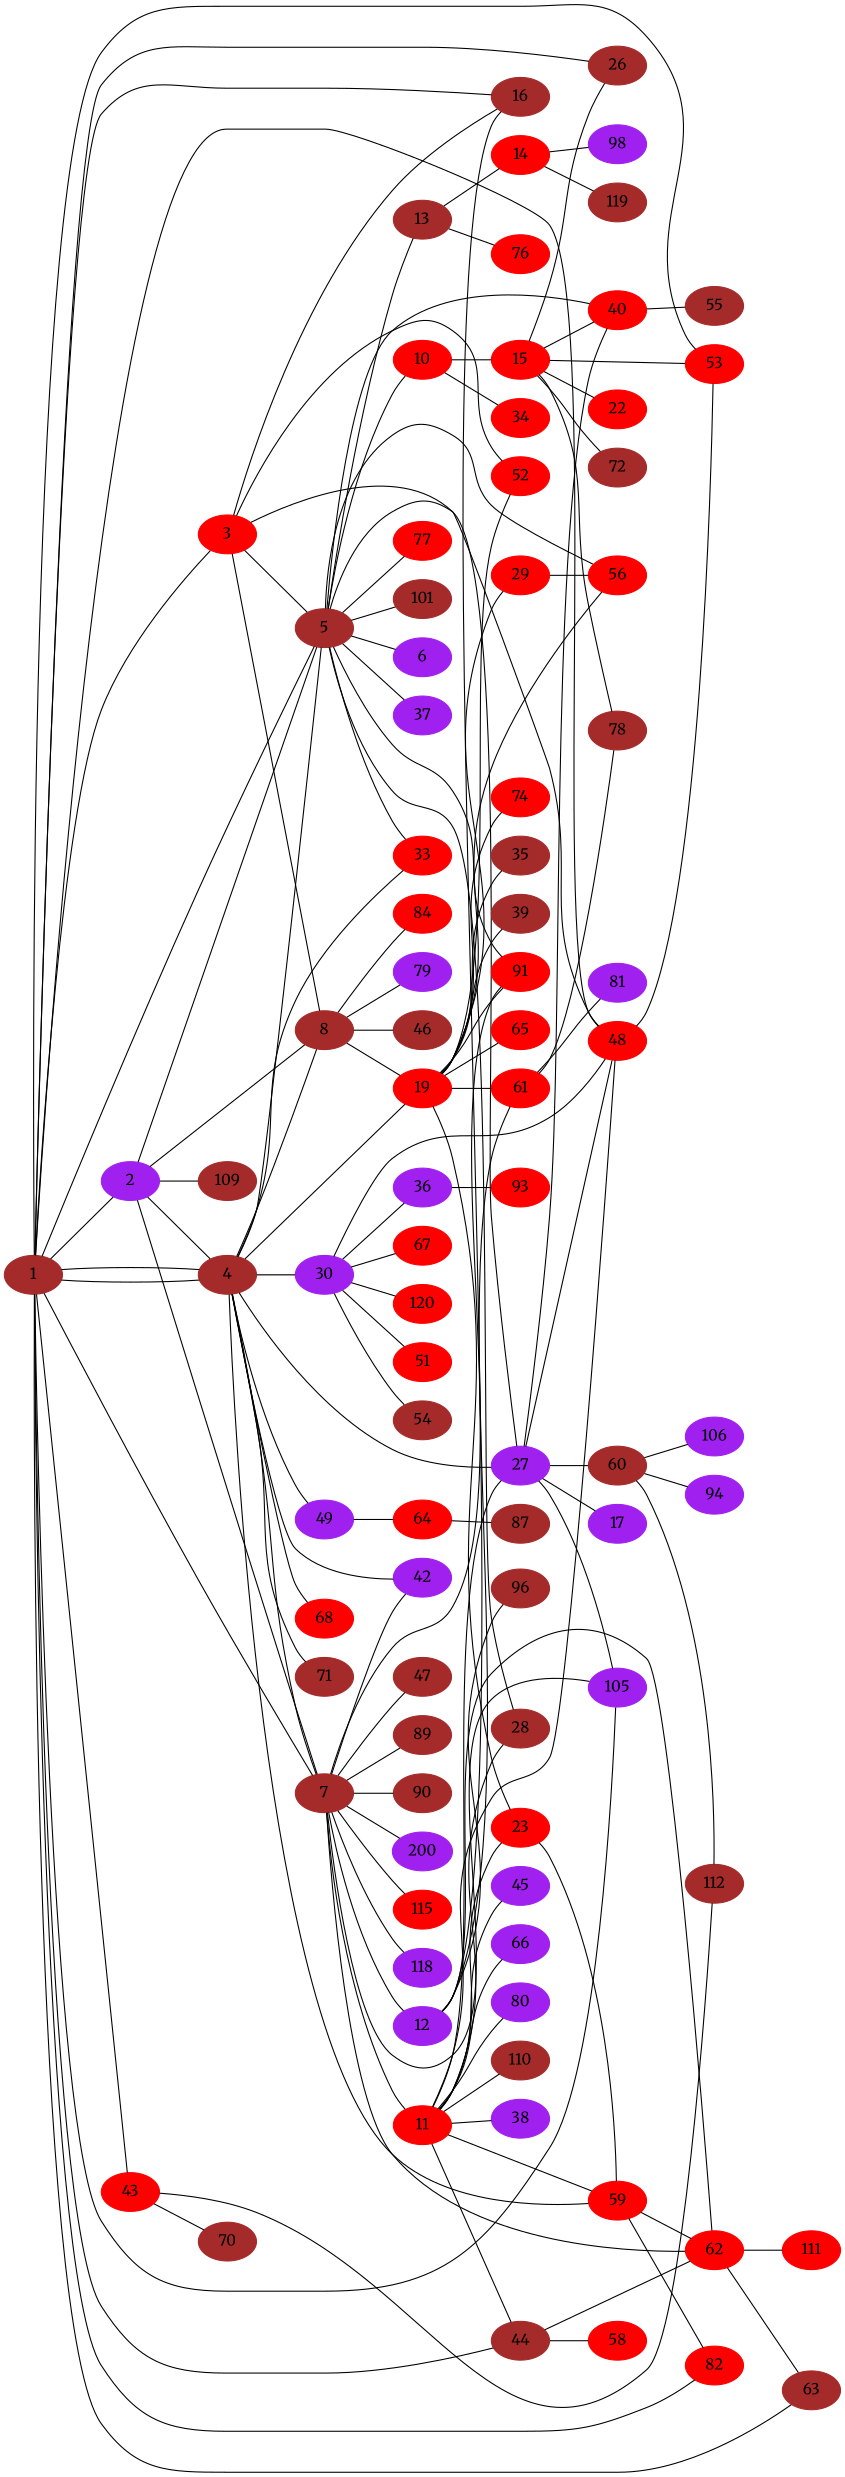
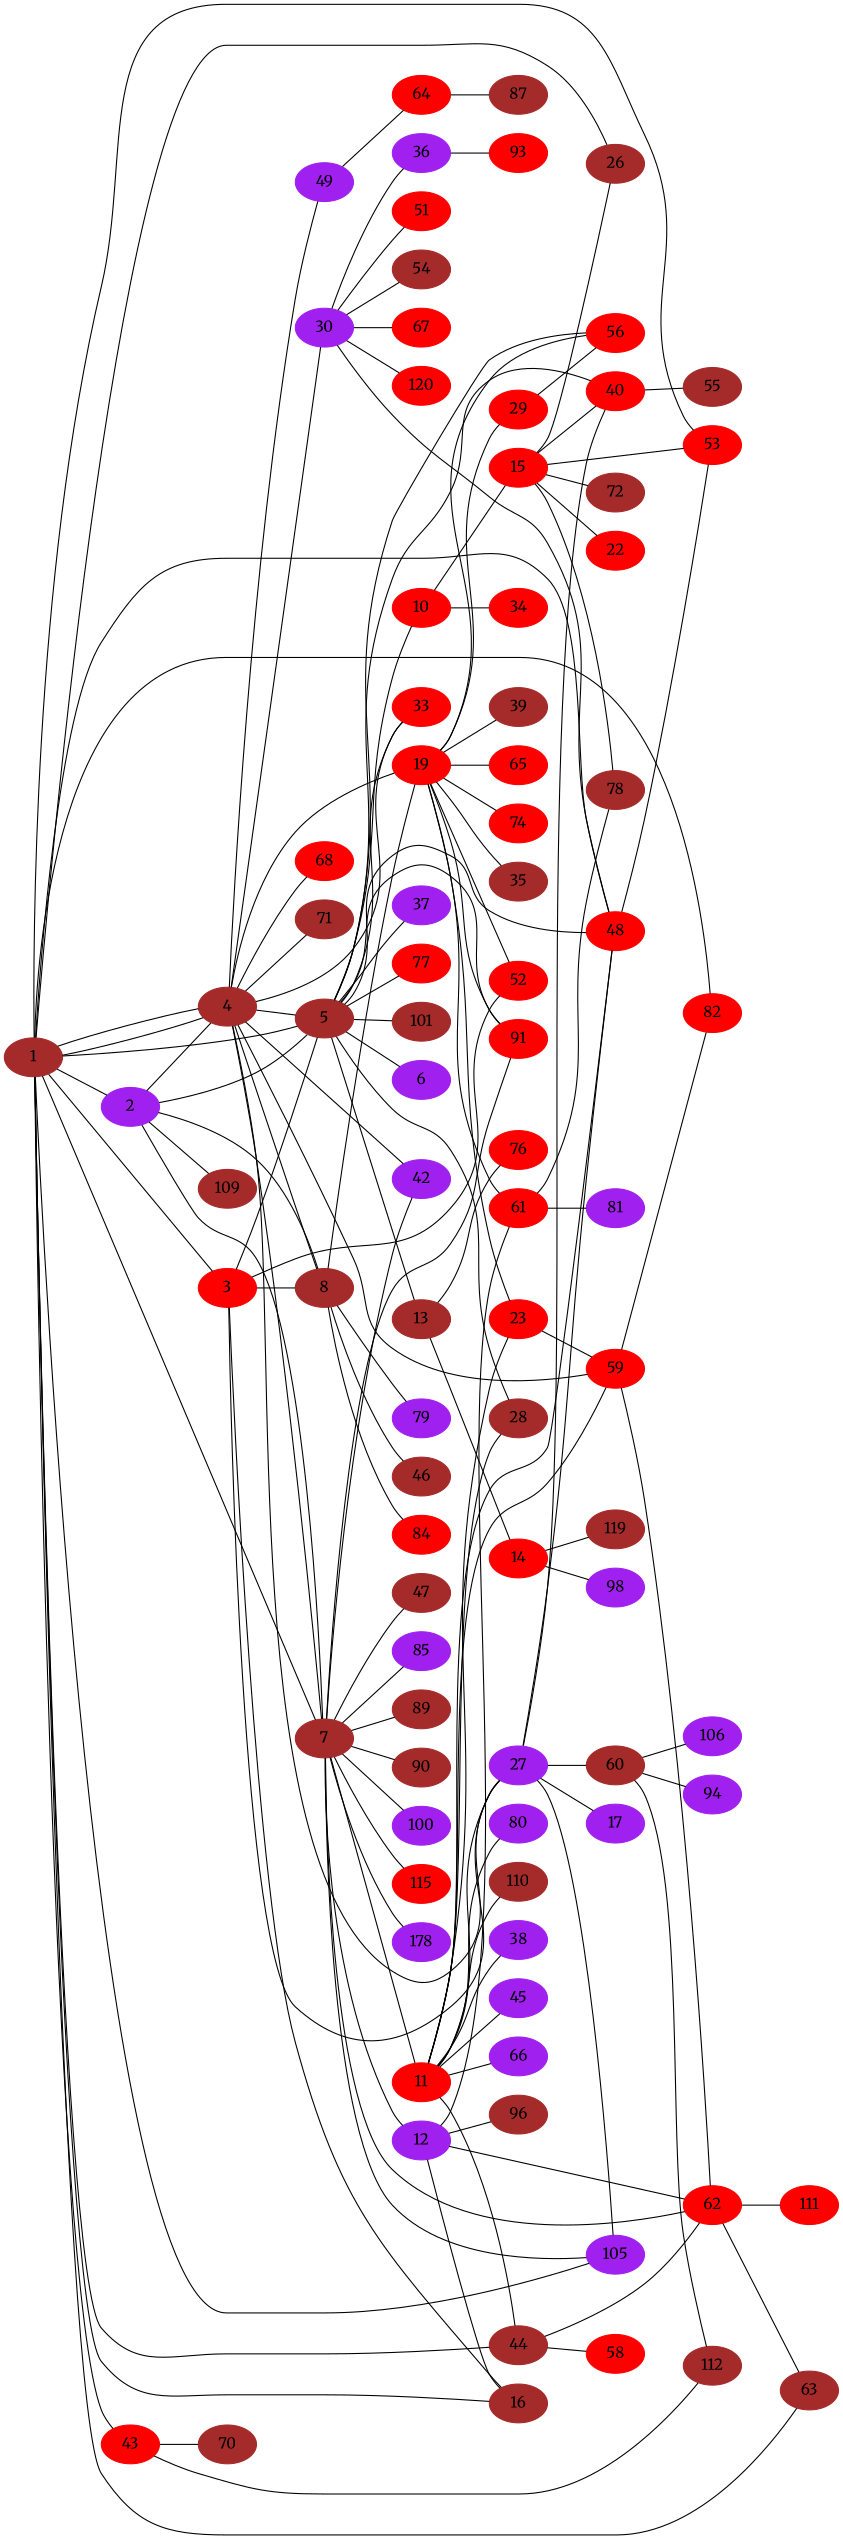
  graph {
    fontname=Merriweather
    rankdir=LR
    node [color=red fontname=Merriweather style=filled]
    edge [fontname=Merriweather]
    1 [color=brown super="+17"]
    2 [color=purple super="+117"]
    3
    4 [color=brown super="+9"]
    5 [color=brown super="+18"]
    7 [color=brown super="+41"]
    16 [color=brown]
    26 [color=brown]
    43
    44 [color=brown super="+79"]
    48 [super="+98"]
    53 [super="+116"]
    63 [color=brown super="+121"]
    82
    105 [color=purple super="+114"]
    8 [color=brown super="+32"]
    109 [color=brown]
    27 [color=purple super="+50"]
    52
    19 [super="+24"]
    30 [color=purple super="+103"]
    33 [super="+107"]
    42 [color=purple]
    49 [color=purple]
    59 [super="+95"]
    68
    71 [color=brown]
    6 [color=purple]
    10
    13 [color=brown super="+102"]
    28 [color=brown]
    37 [color=purple]
    40 [super="+73"]
    56 [super="+86"]
    77
    91
    101 [color=brown]
    11 [super="+20"]
    12 [color=purple super="+31"]
    47 [color=brown]
    62 [super="+88"]
+   85 [color=purple]
    89 [color=brown]
    90 [color=brown]
-   100 [color=purple label=200]
+   100 [color=purple]
    115
-   118 [color=purple]
+   118 [color=purple label=178]
    70 [color=brown]
    112 [color=brown]
    58
    46 [color=brown]
    84
    n53 [color=purple label=79]
    60 [color=brown super="+113"]
    n55 [color=purple label=17]
    23 [super="+69"]
    61 [super="+104"]
    29
    35 [color=brown]
    39 [color=brown]
    65
    74
    36 [color=purple]
    51 [super="+57"]
    54 [color=brown]
    67
    120
    64 [super="+75"]
    15 [super="+25"]
    34 [super="+108"]
    14 [super="+21"]
    76 [super="+83"]
    55 [color=brown]
    38 [color=purple]
    45 [color=purple]
    66 [color=purple]
    80 [color=purple]
    110 [color=brown]
    96 [color=brown]
    111
    22
    72 [color=brown]
    78 [color=brown]
    81 [color=purple]
    n85 [color=purple label=98]
    119 [color=brown]
    94 [color=purple]
    106 [color=purple]
    93
    87 [color=brown]
    1 -- 2
    1 -- 3
    1 -- 4 [weight=2]
    1 -- 4
    1 -- 5 [weight=2]
    1 -- 7
    1 -- 16
    1 -- 26
    1 -- 43
    1 -- 44
    1 -- 48
    1 -- 53
    1 -- 63
    1 -- 82
    1 -- 105
    2 -- 4
    2 -- 5 [weight=2]
    2 -- 7
    2 -- 8
    2 -- 109
    3 -- 5
    3 -- 16
    3 -- 8
    3 -- 27
    3 -- 52
    4 -- 5
    4 -- 7
    4 -- 8
    4 -- 27
    4 -- 19
    4 -- 30
    4 -- 33
    4 -- 42
    4 -- 49
    4 -- 59
    4 -- 68
    4 -- 71
    5 -- 48 [weight=2]
    5 -- 33
    5 -- 6
    5 -- 10
    5 -- 13
    5 -- 28
    5 -- 37
    5 -- 40 [weight=2]
    5 -- 56
    5 -- 77
    5 -- 91
    5 -- 101
    7 -- 105
    7 -- 42
    7 -- 91
    7 -- 11
    7 -- 12
    7 -- 47
    7 -- 62
+   7 -- 85
    7 -- 89
    7 -- 90
    7 -- 100
    7 -- 115
    7 -- 118
    43 -- 70
    43 -- 112
    44 -- 62
    44 -- 58
    48 -- 53
    8 -- 19
    8 -- 46
    8 -- 84
    8 -- n53
    27 -- 48
    27 -- 105
    27 -- 40
    27 -- 60
    27 -- n55
    19 -- 52
    19 -- 56
    19 -- 91
    19 -- 23
    19 -- 61
    19 -- 29
    19 -- 35
    19 -- 39
    19 -- 65
    19 -- 74
    30 -- 48
    30 -- 36
    30 -- 51
    30 -- 54
    30 -- 67
    30 -- 120
    49 -- 64
    59 -- 82
    59 -- 62
    10 -- 15
    10 -- 34
    13 -- 14
    13 -- 76
    40 -- 55
    11 -- 44
    11 -- 48
    11 -- 27
    11 -- 59
    11 -- 28
    11 -- 23
    11 -- 38
    11 -- 45
    11 -- 66
    11 -- 80
    11 -- 110
    12 -- 16
    12 -- 62
    12 -- 61
    12 -- 96
    62 -- 63
    62 -- 111
    60 -- 112
    60 -- 94
    60 -- 106
    23 -- 59
    61 -- 78
    61 -- 81
    29 -- 56
    36 -- 93
    64 -- 87
    15 -- 26
    15 -- 53
    15 -- 40
    15 -- 22
    15 -- 72
    15 -- 78
    14 -- n85
    14 -- 119
  }
